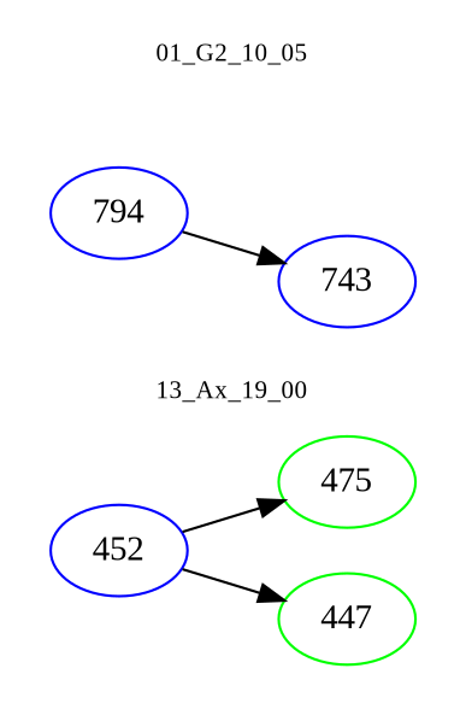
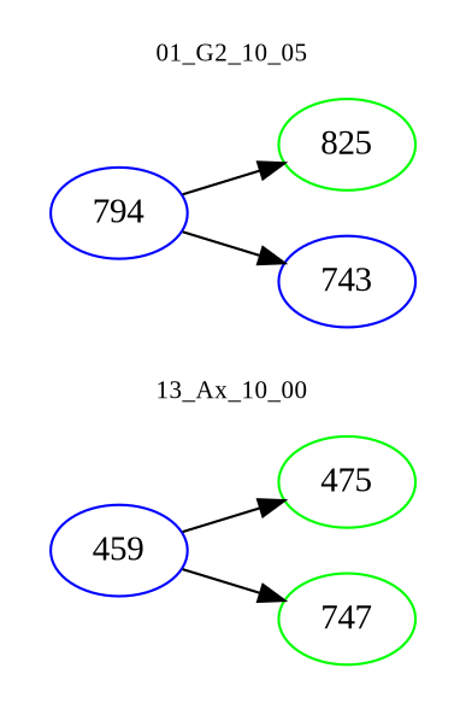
  digraph {
    fontname="Liberation Serif"
    rankdir=LR
    node [color=blue fontname="Liberation Serif"]
    edge [color=black fontname="Liberation Serif"]
-   n1 [label=452]
-   n2 [color=green label=447]
+   n1 [label=459]
+   n2 [color=green label=747]
    n3 [color=green label=475]
    n4 [label=794]
    n5 [label=743]
+   n6 [color=green label=825]
    subgraph cluster_1 {
      color=white
      fontsize=10
-     label="13_Ax_19_00"
+     label="13_Ax_10_00"
      n1
      n2
      n3
    }
    subgraph cluster_2 {
      color=white
      fontsize=10
      label="01_G2_10_05"
      n4
      n5
+     n6
    }
    n1 -> n2
    n1 -> n3
    n4 -> n5
+   n4 -> n6
  }
